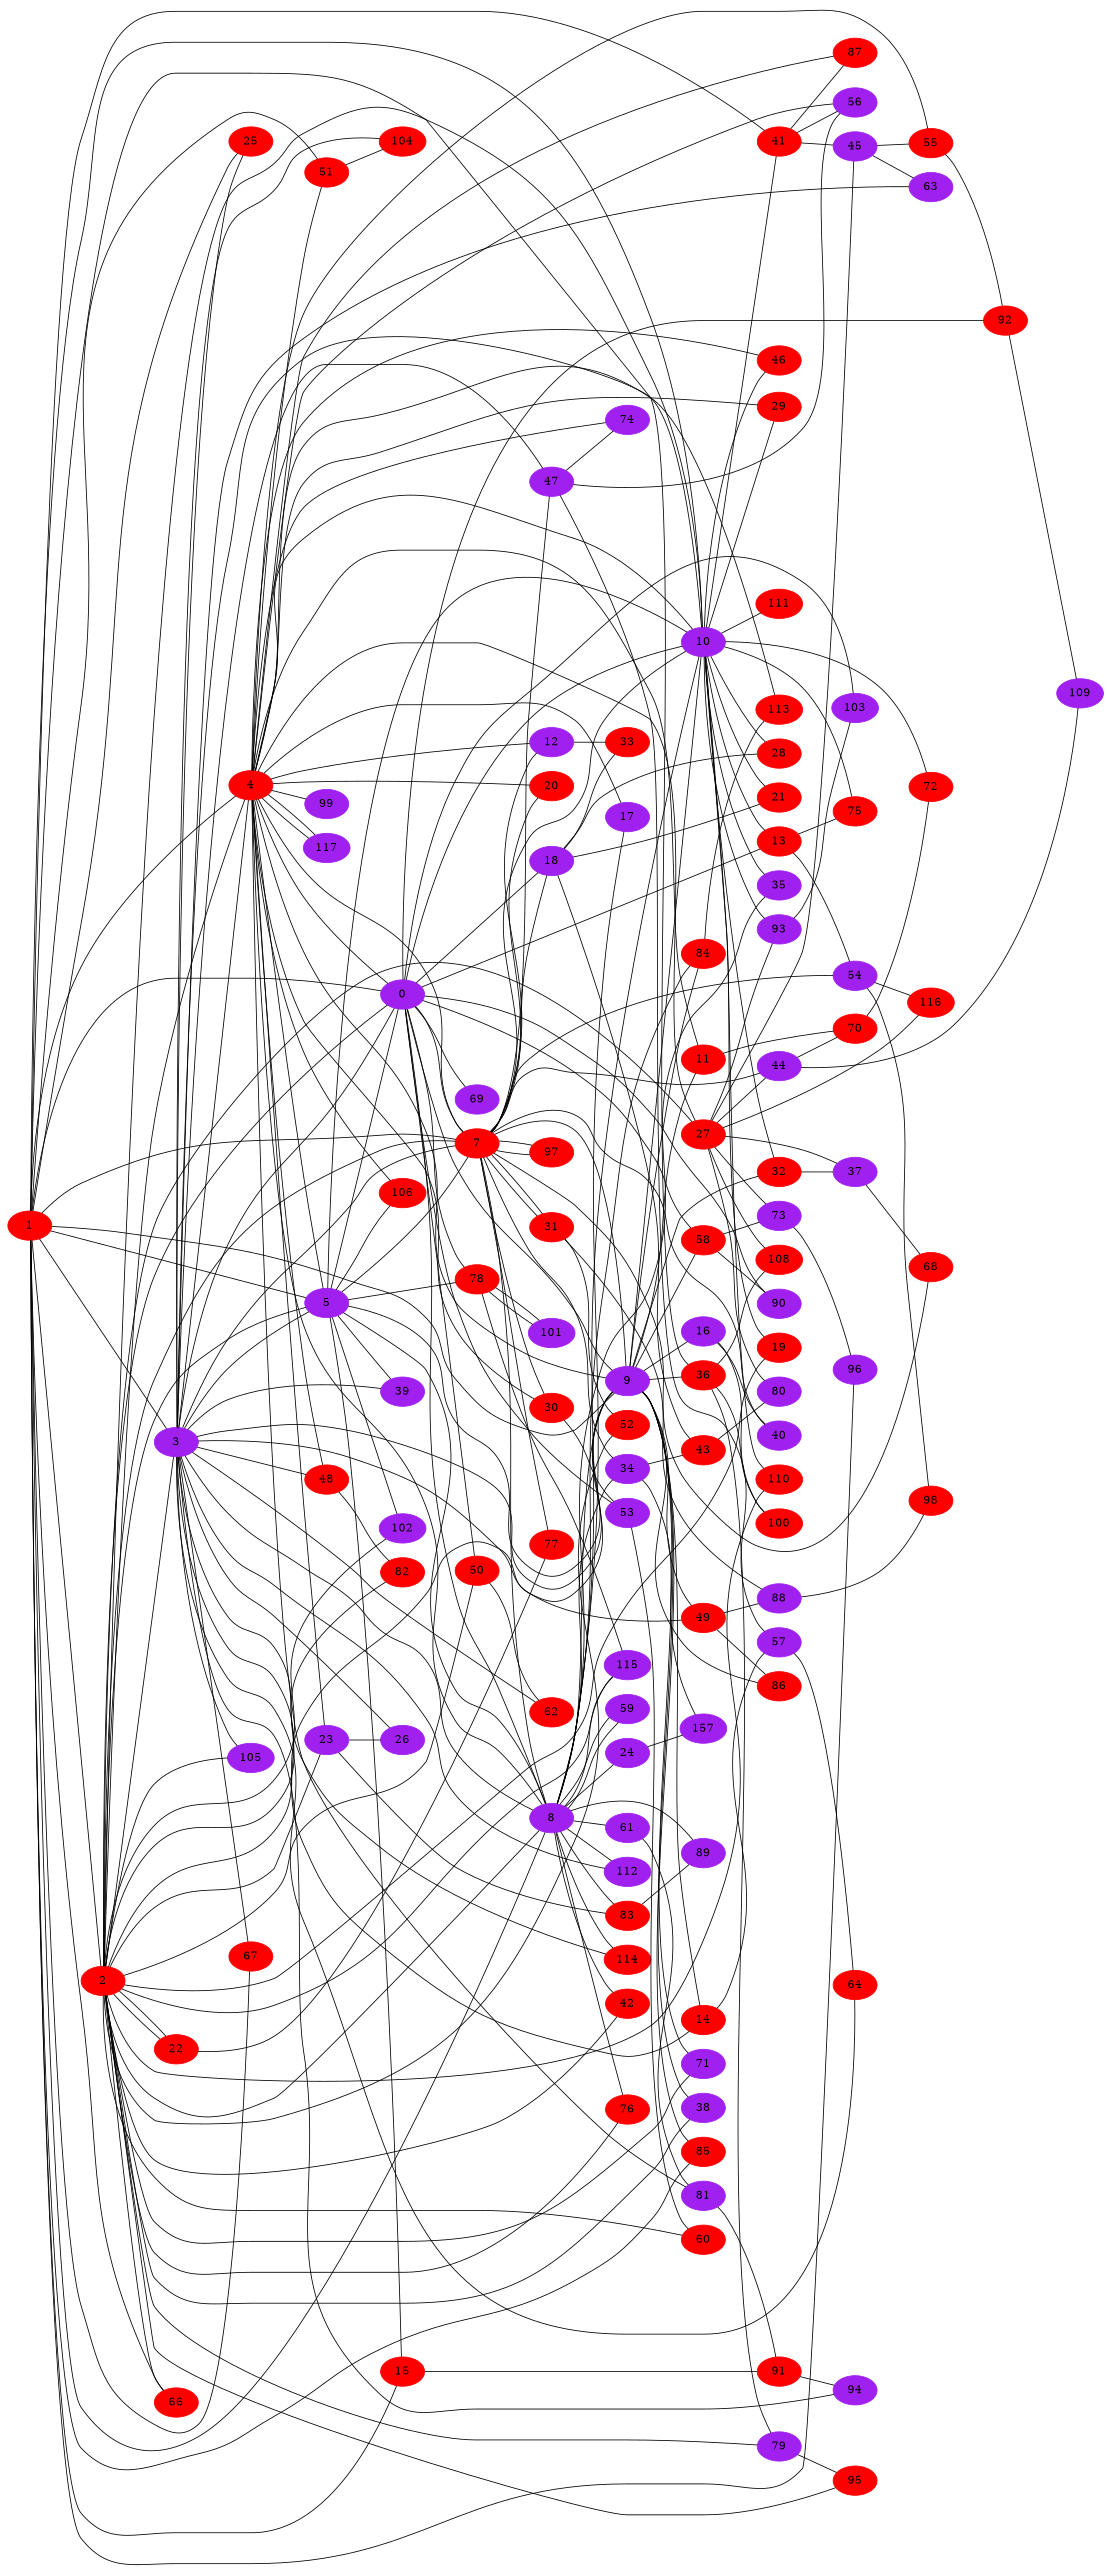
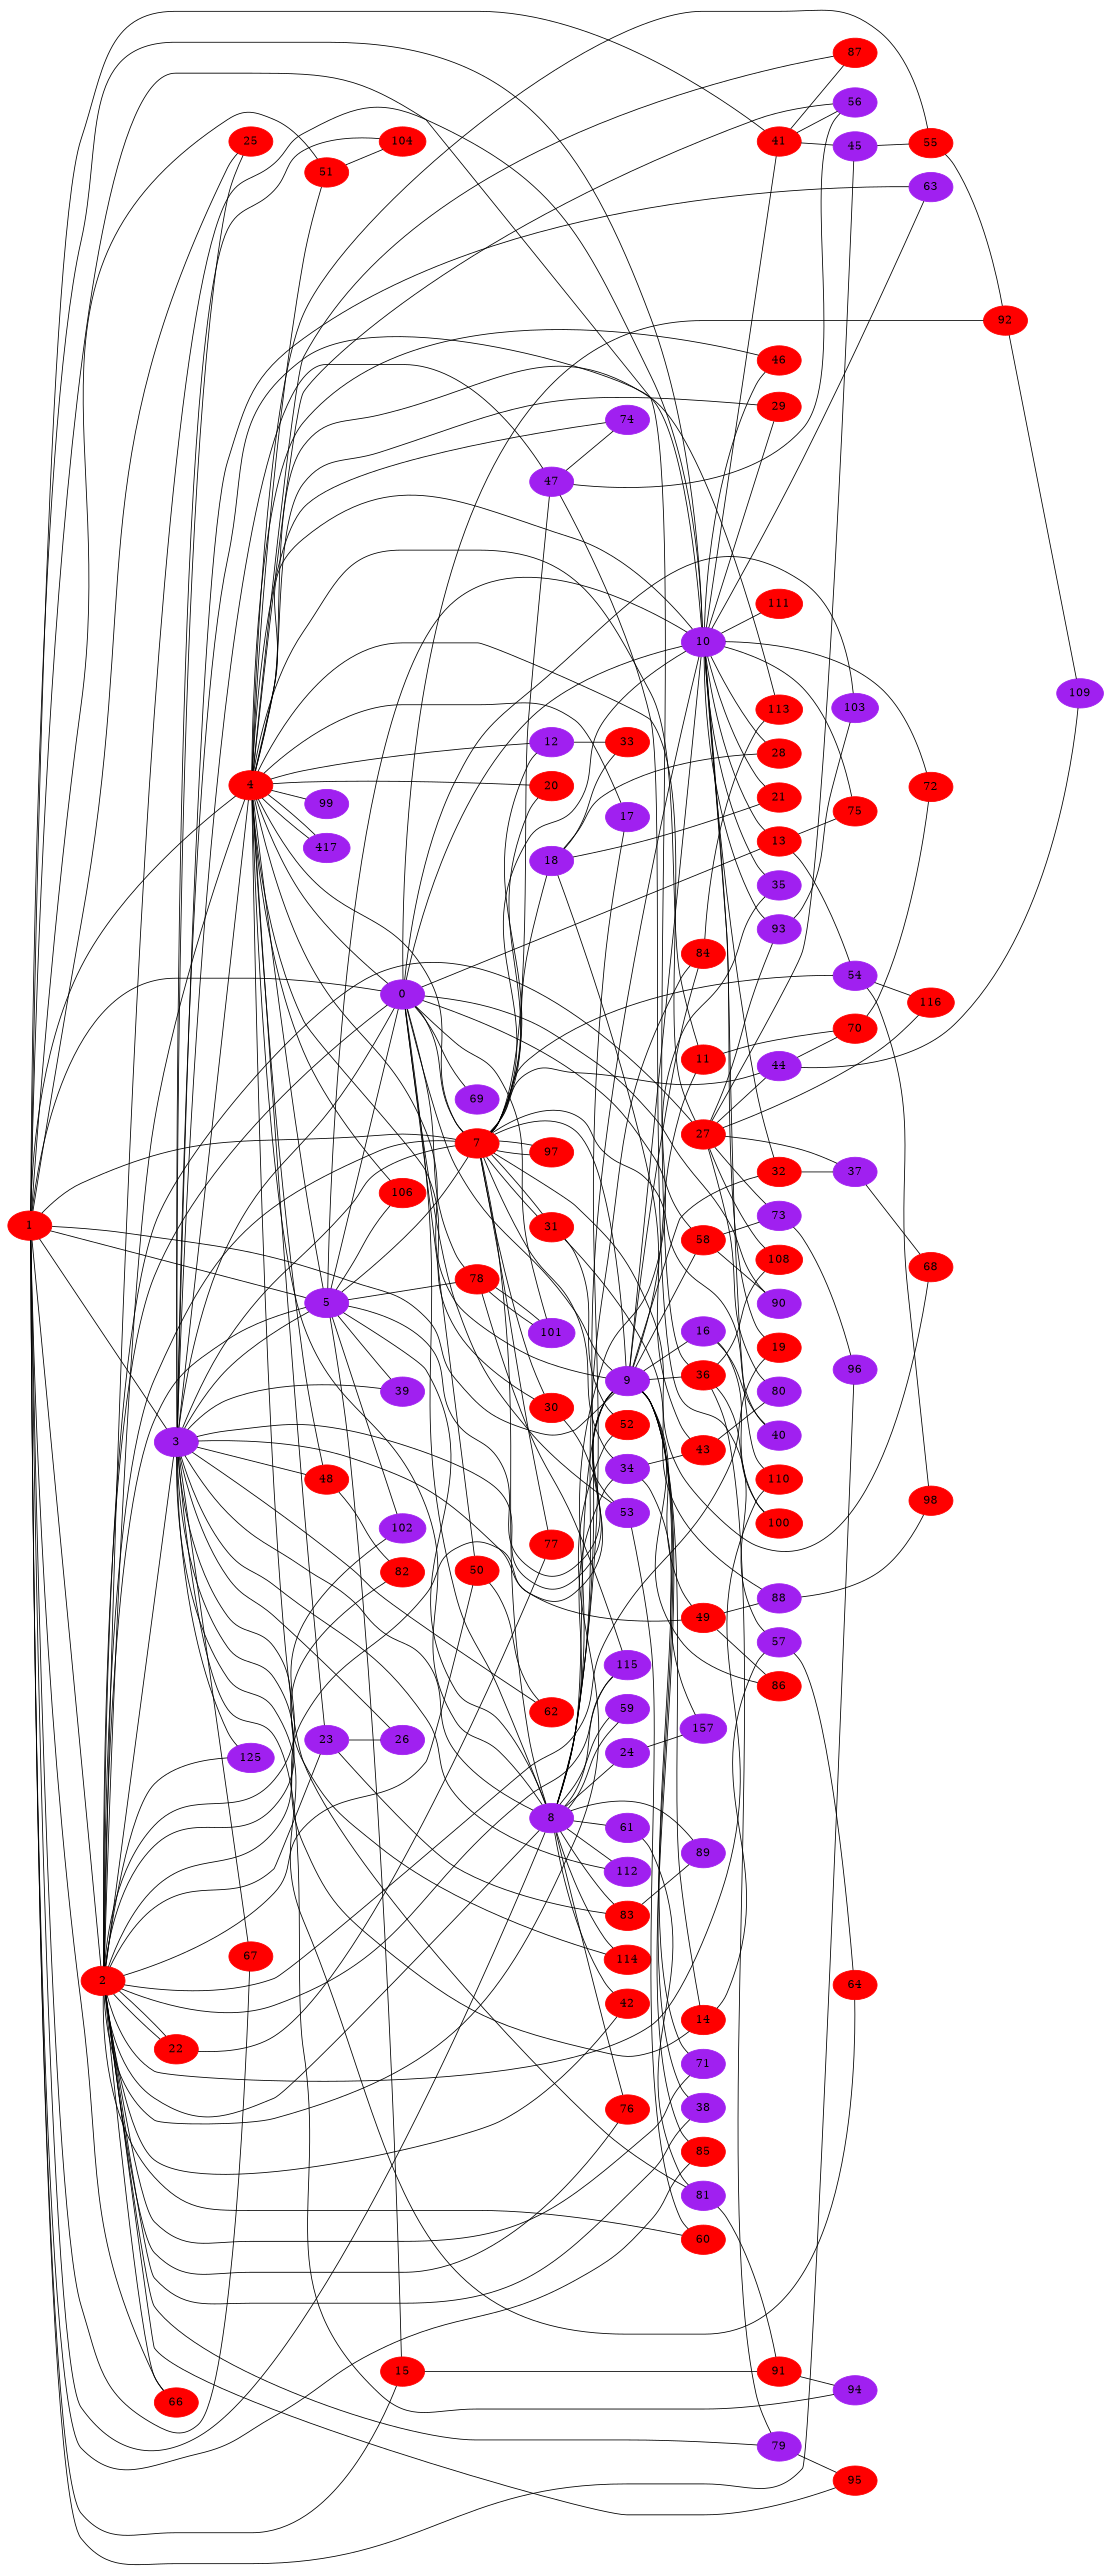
  graph {
    rankdir=LR
    node [color=red style=filled]
    1
    2
    3 [color=purple]
    4
    5 [color=purple]
    n6 [color=purple label=0]
    7
    8 [color=purple]
    9 [color=purple]
    10 [color=purple]
    15
    25
    36
    41
    51
    66
    67
    85
    96 [color=purple]
    19
    22
    23 [color=purple]
    27
    38 [color=purple]
    42
    50
    52
    60
    71 [color=purple]
    76
    79 [color=purple]
    82
    95
    102 [color=purple]
-   105 [color=purple]
+   105 [color=purple label=125]
    110
    115 [color=purple]
    14
    26 [color=purple]
    39 [color=purple]
    47 [color=purple]
    48
    49
    62
    63 [color=purple]
    64
    94 [color=purple]
    104
    112 [color=purple]
    114
    11
    12 [color=purple]
    17 [color=purple]
    20
    29
    30
    46
    55
    56 [color=purple]
    74 [color=purple]
    81 [color=purple]
    87
    99 [color=purple]
    106
    113
-   117 [color=purple]
+   117 [color=purple label=417]
    78
    69 [color=purple]
    13
    18 [color=purple]
    53 [color=purple]
    58
    90 [color=purple]
    92
    103 [color=purple]
    31
    34 [color=purple]
    40 [color=purple]
    44 [color=purple]
    54 [color=purple]
    68
    77
    97
    24 [color=purple]
    35 [color=purple]
    59 [color=purple]
    61 [color=purple]
    83
    84
    89 [color=purple]
    16 [color=purple]
    32
    86
    21
    28
    72
    75
    93 [color=purple]
    111
    91
    100
    108
    45 [color=purple]
    37 [color=purple]
    73 [color=purple]
    80 [color=purple]
    116
    57 [color=purple]
    88 [color=purple]
    70
    33
    n112 [color=purple label=157]
    101 [color=purple]
    43
    109 [color=purple]
    98
    1 -- 2
    1 -- 3
    1 -- 4
    1 -- 5
    1 -- n6
    1 -- 7
    1 -- 8
    1 -- 9
    1 -- 10
    1 -- 15
    1 -- 25
    1 -- 36
    1 -- 41
    1 -- 51
    1 -- 66
    1 -- 67
    1 -- 85
    1 -- 96
    2 -- 3
    2 -- 4
    2 -- 5
    2 -- n6
    2 -- 7
    2 -- 8
    2 -- 9
    2 -- 10
    2 -- 66
    2 -- 19
    2 -- 22
    2 -- 22
    2 -- 23
    2 -- 27
    2 -- 38
    2 -- 42
    2 -- 50
    2 -- 52
    2 -- 60
    2 -- 71
    2 -- 76
    2 -- 79
    2 -- 82
    2 -- 95
    2 -- 102
    2 -- 105
    2 -- 110
    2 -- 115
    3 -- 4
    3 -- 5
    3 -- n6
    3 -- 7
    3 -- 8
    3 -- 9
    3 -- 10
    3 -- 25
    3 -- 67
    3 -- 105
    3 -- 14
    3 -- 26
    3 -- 39
    3 -- 47
    3 -- 48
    3 -- 49
    3 -- 62
    3 -- 63
    3 -- 64
    3 -- 94
    3 -- 104
    3 -- 112
    3 -- 114
    4 -- 5
    4 -- n6
    4 -- 7
    4 -- 8
    4 -- 9
    4 -- 10
    4 -- 51
    4 -- 23
    4 -- 27
    4 -- 48
    4 -- 11
    4 -- 12
    4 -- 17
    4 -- 20
    4 -- 29
    4 -- 30
    4 -- 46
    4 -- 55
    4 -- 56
    4 -- 74
    4 -- 81
    4 -- 87
    4 -- 99
    4 -- 106
    4 -- 113
    4 -- 117
    4 -- 117
    5 -- n6
    5 -- 7
    5 -- 8
    5 -- 9
    5 -- 10
    5 -- 15
    5 -- 102
    5 -- 39
    5 -- 106
    5 -- 78
    n6 -- 7
    n6 -- 8
    n6 -- 9
    n6 -- 10
    n6 -- 50
    n6 -- 78
    n6 -- 69
    n6 -- 13
-   n6 -- 18
+   n6 -- 101
    n6 -- 53
    n6 -- 58
    n6 -- 90
    n6 -- 92
    n6 -- 103
    7 -- 8
    7 -- 9
    7 -- 10
    7 -- 47
    7 -- 12
    7 -- 20
    7 -- 30
    7 -- 18
    7 -- 31
    7 -- 31
    7 -- 34
    7 -- 40
    7 -- 44
    7 -- 54
    7 -- 68
    7 -- 77
    7 -- 97
    7 -- 97
    8 -- 9
    8 -- 10
    8 -- 42
    8 -- 76
    8 -- 115
    8 -- 112
    8 -- 114
    8 -- 17
    8 -- 34
    8 -- 24
    8 -- 35
    8 -- 59
    8 -- 59
    8 -- 61
    8 -- 83
    8 -- 84
    8 -- 89
    9 -- 10
    9 -- 36
    9 -- 85
    9 -- 38
    9 -- 71
    9 -- 14
    9 -- 49
    9 -- 11
    9 -- 58
    9 -- 84
    9 -- 16
    9 -- 32
    9 -- 86
    10 -- 41
    10 -- 19
    10 -- 110
-   45 -- 63
+   10 -- 63
    10 -- 29
    10 -- 46
    10 -- 13
    10 -- 35
    10 -- 32
    10 -- 21
    10 -- 28
    10 -- 72
    10 -- 75
    10 -- 93
    10 -- 111
    15 -- 91
    36 -- 79
    36 -- 100
    36 -- 108
    41 -- 56
    41 -- 87
    41 -- 45
    51 -- 104
    22 -- 77
    23 -- 26
    23 -- 83
    27 -- 44
    27 -- 93
    27 -- 108
    27 -- 45
    27 -- 37
    27 -- 73
    27 -- 80
    27 -- 116
    50 -- 62
    79 -- 95
    14 -- 57
    47 -- 56
    47 -- 74
    47 -- 57
    48 -- 82
    49 -- 86
    49 -- 88
    11 -- 70
    12 -- 33
    30 -- 53
    55 -- 92
    81 -- 91
    78 -- 115
    78 -- 101
    78 -- 101
    13 -- 54
    13 -- 75
    18 -- 21
    18 -- 28
    18 -- 33
    18 -- 43
    53 -- 60
    58 -- 90
    58 -- 73
    92 -- 109
    31 -- 52
    31 -- 88
    34 -- n112
    34 -- 43
    44 -- 70
    44 -- 109
    54 -- 116
    54 -- 98
    24 -- n112
    61 -- 81
    83 -- 89
    84 -- 113
    16 -- 40
    16 -- 100
    32 -- 37
    93 -- 103
    91 -- 94
    45 -- 55
    37 -- 68
    73 -- 96
    57 -- 64
    88 -- 98
    70 -- 72
    43 -- 80
  }
